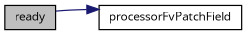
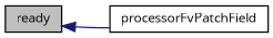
  digraph {
    rankdir=LR
    fontname="Open Sans"
    node [color=black fontname="Open Sans" fontsize=10 shape=record]
    n1 [fillcolor=grey75 fontcolor=black height=0.2 label=ready style=filled width=0.4]
    n2 [height=0.2 label=processorFvPatchField width=0.4]
-   n2 -> n1 [color=midnightblue dir=back fontname="Open Sans" fontsize=10 labelfontname=Helvetica labelfontsize=10 style=solid]
+   n1 -> n2 [color=midnightblue dir=back fontname="Open Sans" fontsize=10 labelfontname=Helvetica labelfontsize=10 style=solid]
  }
